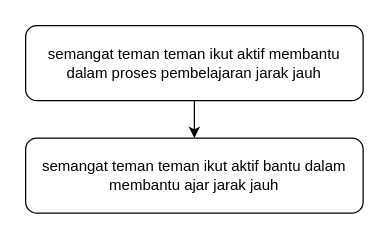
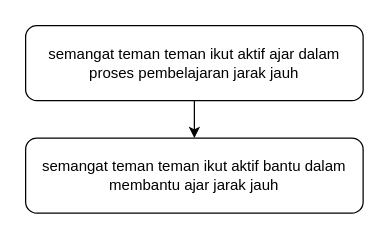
  <mxCell id="0" />
  <mxCell id="1" parent="0" />
  <mxCell id="2" style="edgeStyle=orthogonalEdgeStyle;rounded=0;orthogonalLoop=1;jettySize=auto;html=1;entryX=0.5;entryY=0;entryDx=0;entryDy=0;" parent="1" source="3" target="4" edge="1"><mxGeometry relative="1" as="geometry" /></mxCell>
- <mxCell id="3" value="semangat teman teman ikut aktif membantu dalam proses pembelajaran jarak jauh" style="rounded=1;whiteSpace=wrap;html=1;" parent="1" vertex="1"><mxGeometry x="20" y="20" width="270" height="60" as="geometry" /></mxCell>
+ <mxCell id="3" value="semangat teman teman ikut aktif ajar dalam proses pembelajaran jarak jauh" style="rounded=1;whiteSpace=wrap;html=1;" parent="1" vertex="1"><mxGeometry x="20" y="20" width="270" height="60" as="geometry" /></mxCell>
  <mxCell id="4" value="semangat teman teman ikut aktif bantu dalam membantu ajar jarak jauh" style="rounded=1;whiteSpace=wrap;html=1;" parent="1" vertex="1"><mxGeometry x="20" y="110" width="270" height="60" as="geometry" /></mxCell>
